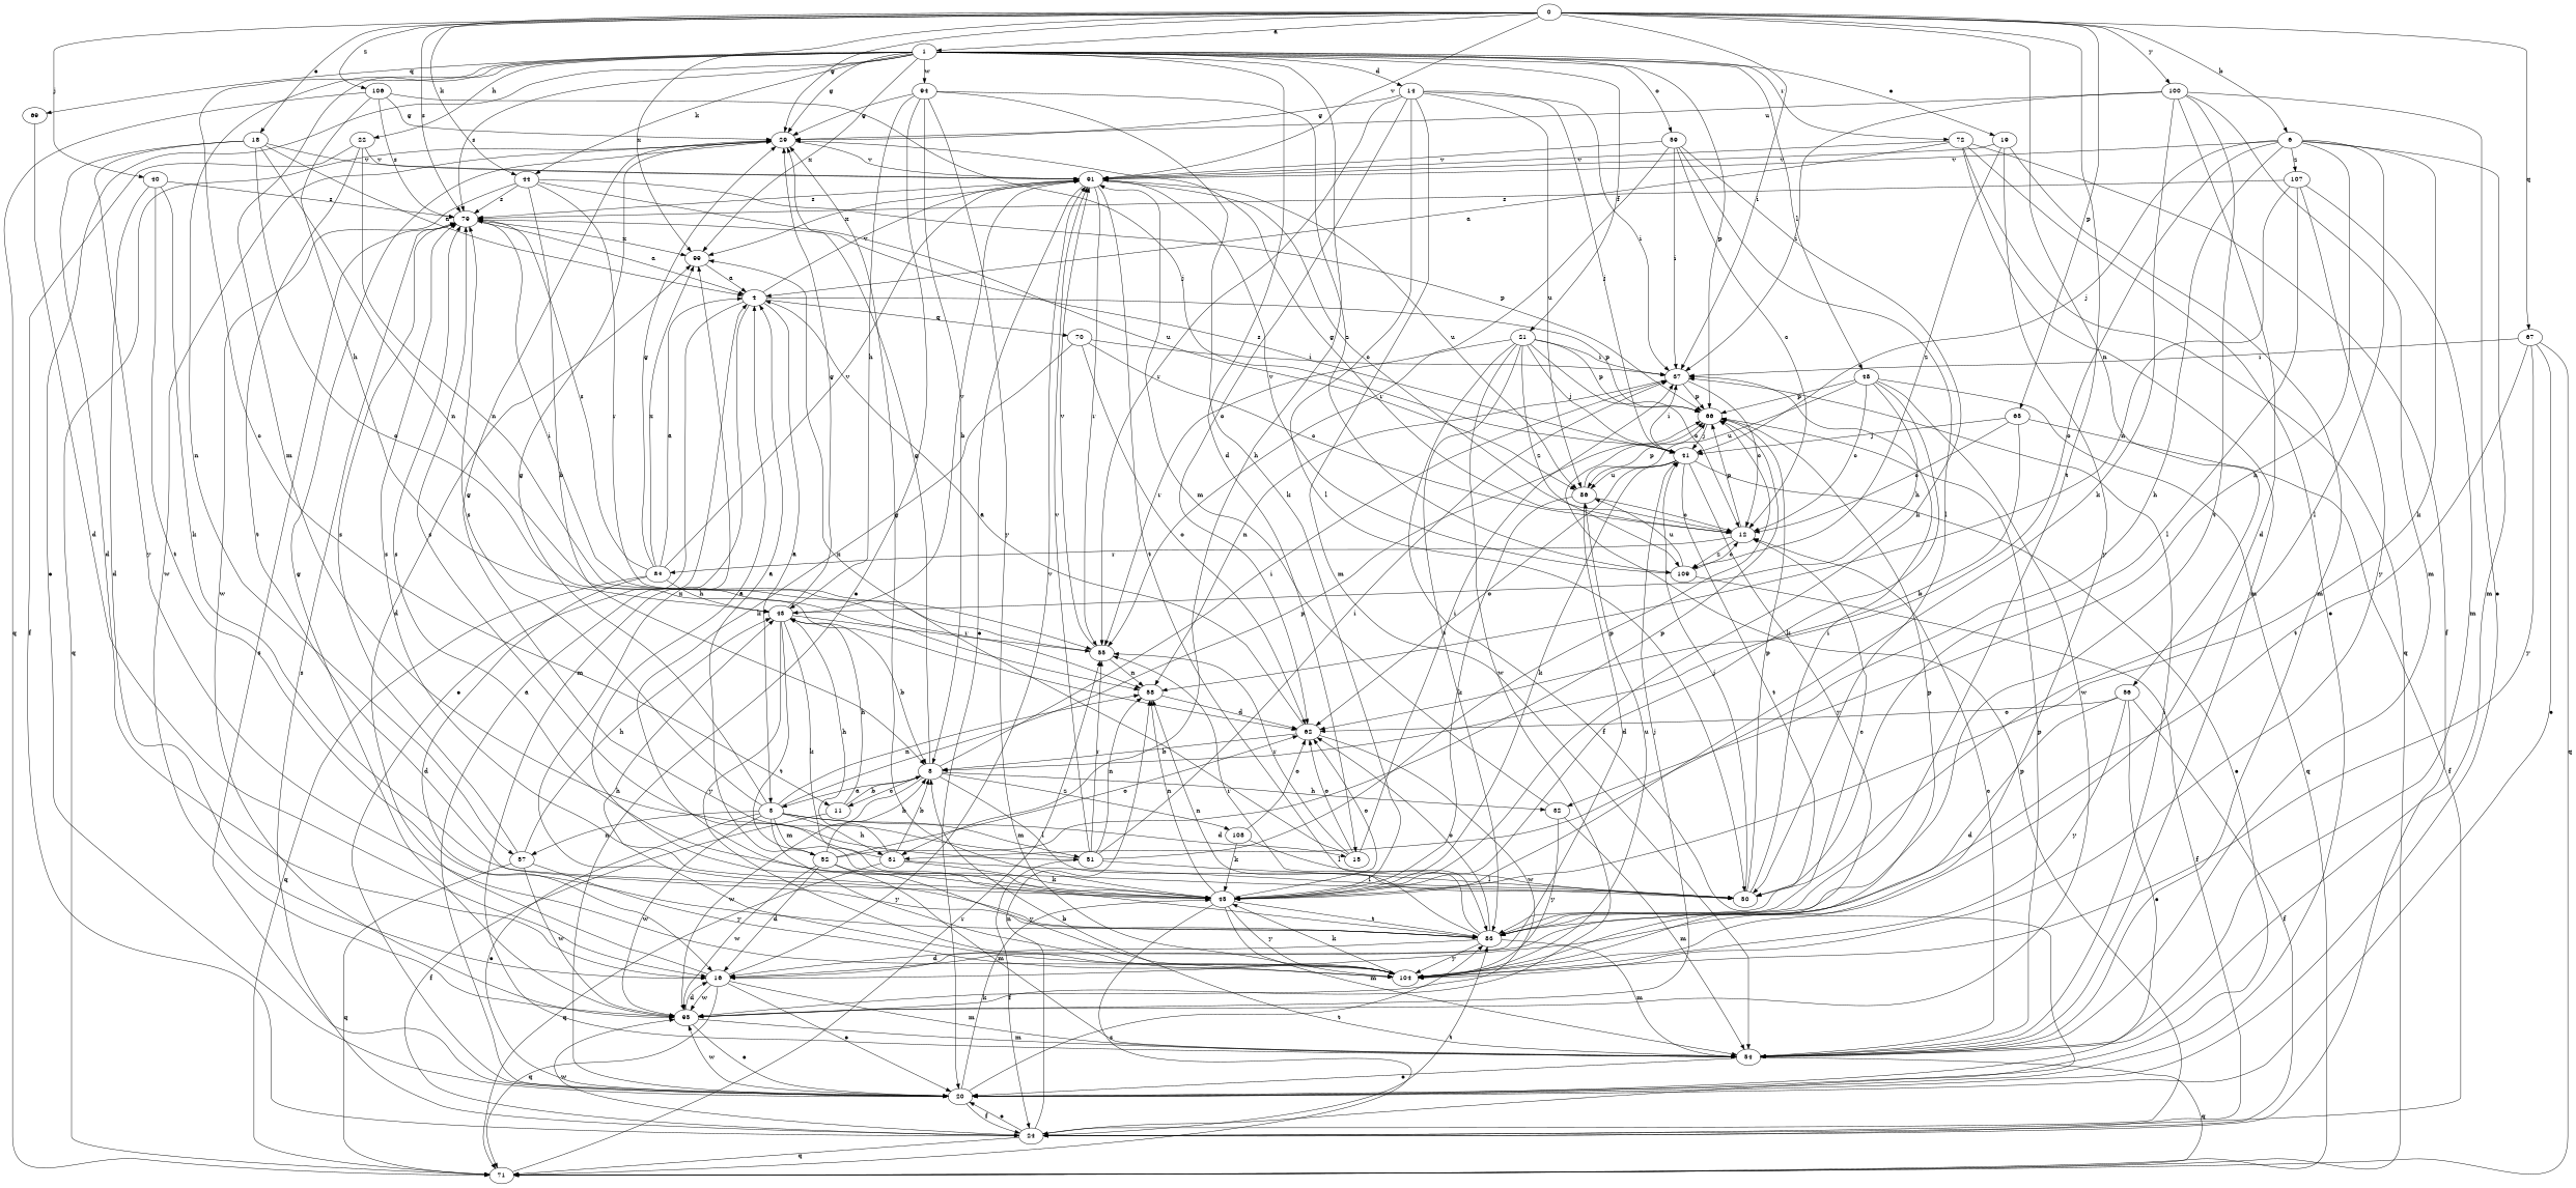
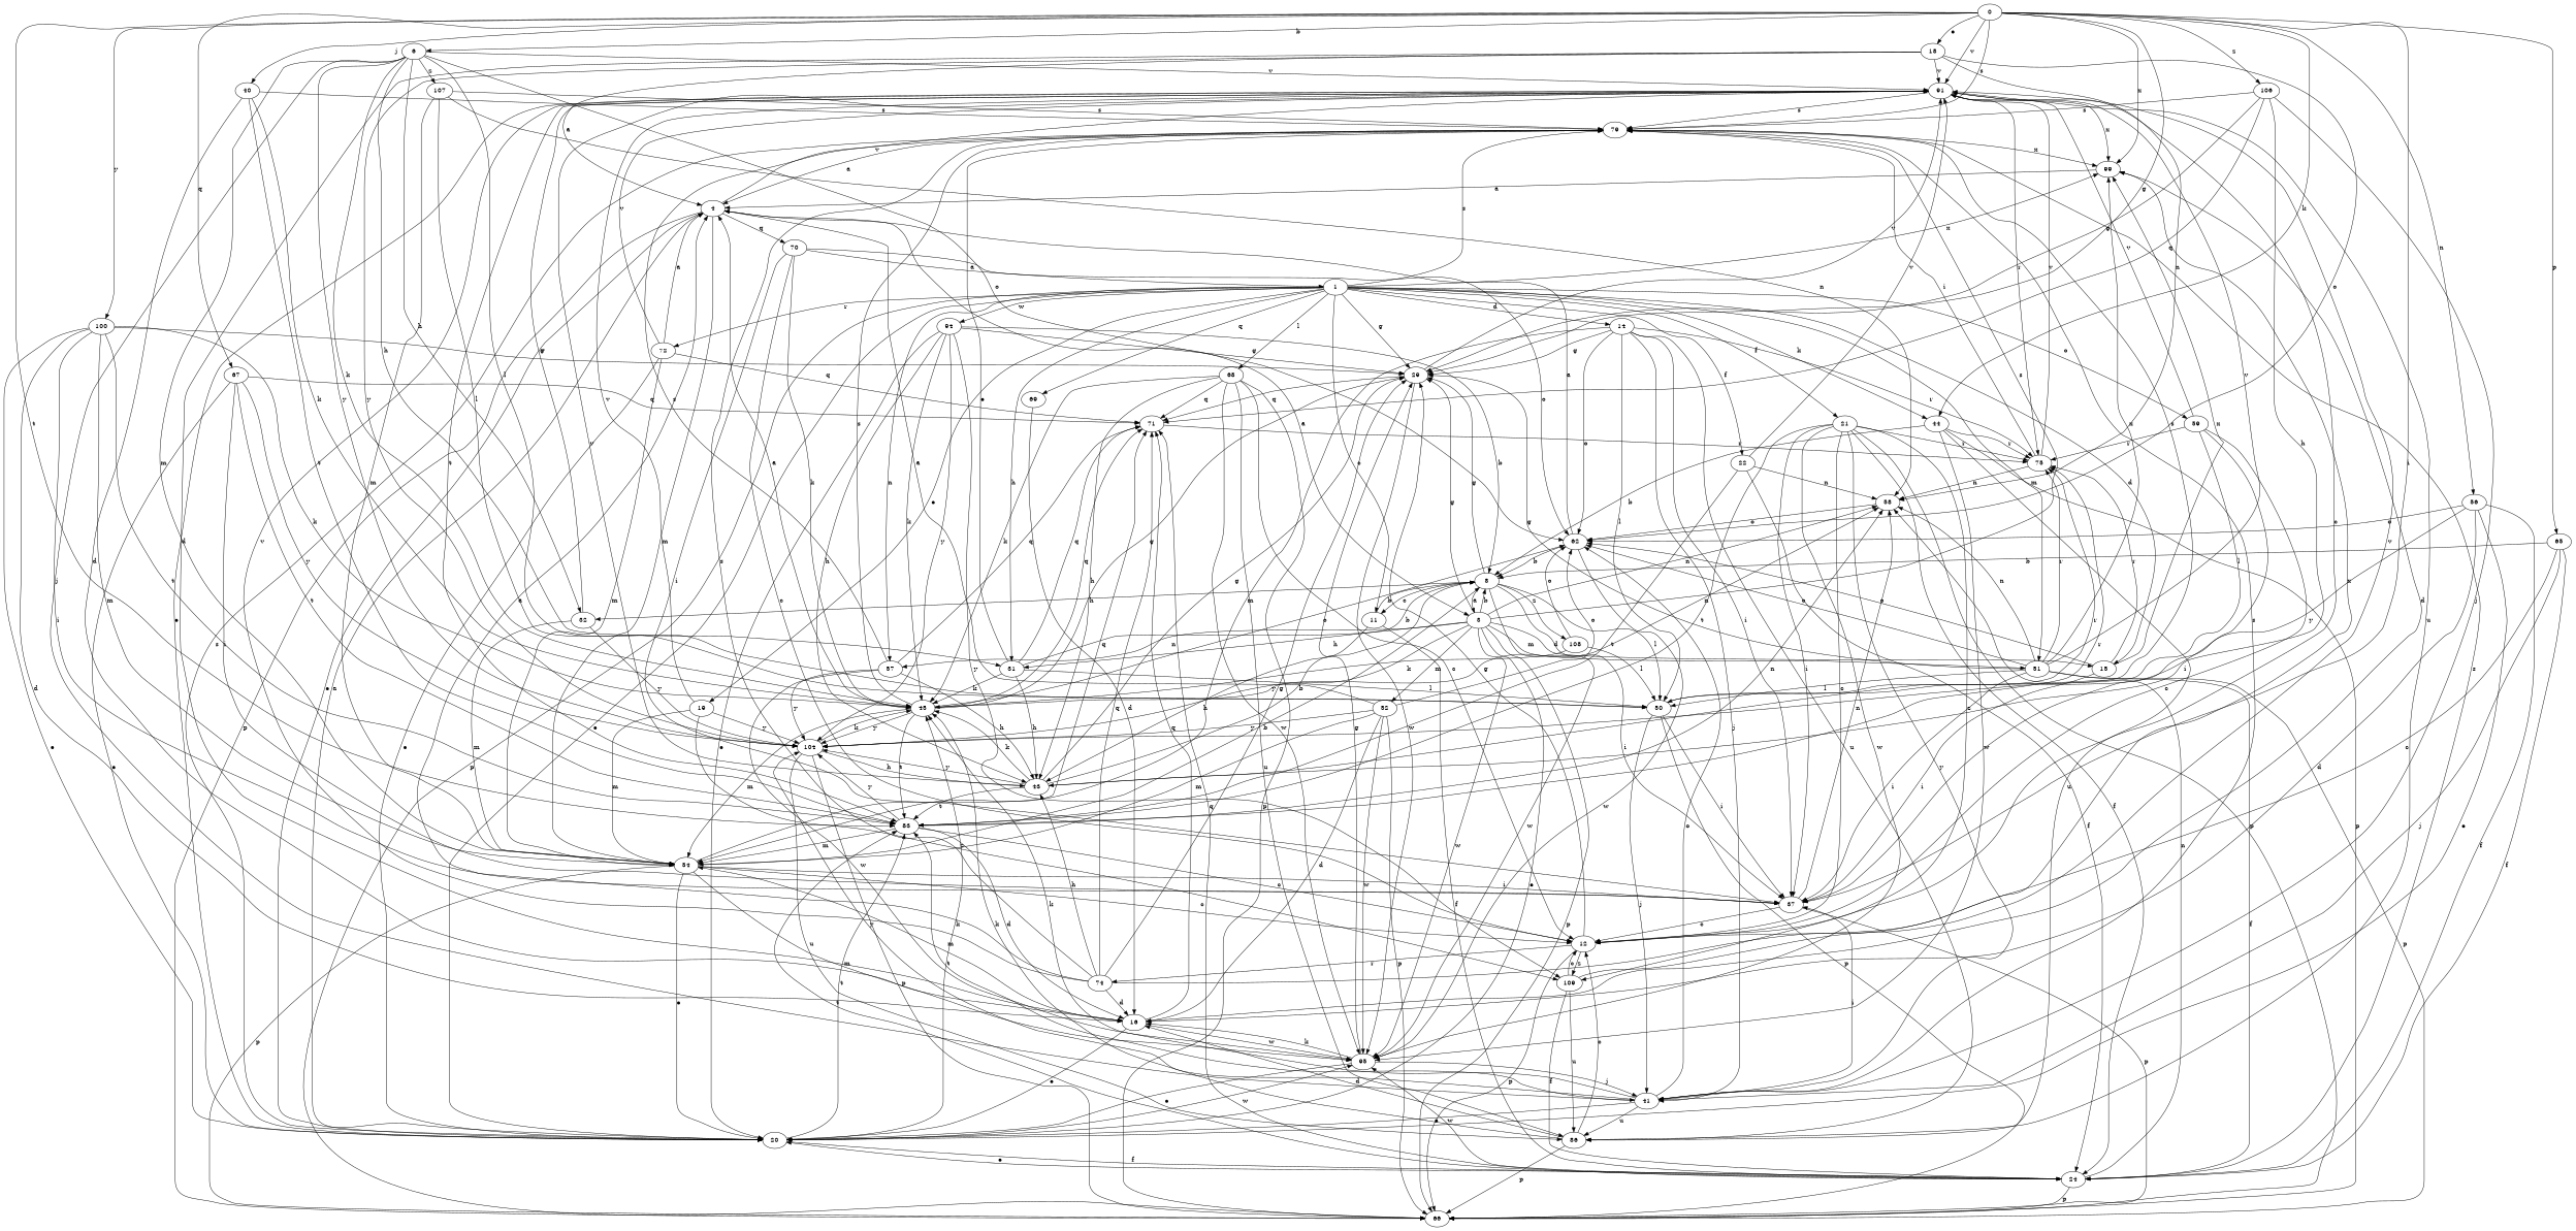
  strict digraph {
    0
    1
    6
    18
    29
    37
    40
    44
    56
    65
    67
    79
    83
    91
    99
    100
    106
    11
    14
    15
    19
    20
    21
    22
    31
-   48
+   48 [label=68]
    51
    57
    59
    66
    69
    72
    94
    54
    32
    41
    45
    50
    62
    107
    58
    104
    4
    16
    95
    71
    12
    8
-   75 [label=55]
+   75
    86
    24
    n52 [label=43]
    109
    3
    52
    108
    70
-   74 [label=84]
-   0 -> 1 [label=a]
+   74
+   70 -> 1 [label=a]
    0 -> 6 [label=b]
    0 -> 18 [label=e]
    0 -> 29 [label=g]
    0 -> 37 [label=i]
    0 -> 40 [label=j]
    0 -> 44 [label=k]
    0 -> 56 [label=n]
    0 -> 65 [label=p]
    0 -> 67 [label=q]
    0 -> 79 [label=s]
    0 -> 83 [label=t]
    0 -> 91 [label=v]
    0 -> 99 [label=x]
    0 -> 100 [label=y]
    0 -> 106 [label=z]
    1 -> 29 [label=g]
    1 -> 44 [label=k]
    1 -> 79 [label=s]
    1 -> 99 [label=x]
    1 -> 11 [label=c]
    1 -> 14 [label=d]
    1 -> 15 [label=d]
    1 -> 19 [label=e]
    1 -> 20 [label=e]
    1 -> 21 [label=f]
-   1 -> 22 [label=h]
+   1 -> 22 [label=f]
    1 -> 31 [label=h]
    1 -> 48 [label=l]
    1 -> 51 [label=m]
    1 -> 57 [label=n]
    1 -> 59 [label=o]
    1 -> 66 [label=p]
    1 -> 69 [label=q]
    1 -> 72 [label=r]
    1 -> 94 [label=w]
    6 -> 91 [label=v]
    6 -> 31 [label=h]
    6 -> 54 [label=m]
    6 -> 32 [label=h]
    6 -> 41 [label=j]
    6 -> 45 [label=k]
    6 -> 50 [label=l]
    6 -> 62 [label=o]
    6 -> 107 [label=z]
    18 -> 91 [label=v]
    18 -> 62 [label=o]
    18 -> 58 [label=n]
    18 -> 104 [label=y]
    18 -> 4 [label=a]
    18 -> 16 [label=d]
    29 -> 91 [label=v]
    29 -> 95 [label=w]
    29 -> 71 [label=q]
    37 -> 66 [label=p]
    37 -> 58 [label=n]
    37 -> 12 [label=c]
    40 -> 79 [label=s]
    40 -> 83 [label=t]
    40 -> 45 [label=k]
    40 -> 16 [label=d]
-   44 -> 79 [label=s]
    44 -> 66 [label=p]
    44 -> 95 [label=w]
    44 -> 8 [label=b]
    44 -> 75 [label=r]
    44 -> 86 [label=u]
    56 -> 20 [label=e]
    56 -> 62 [label=o]
    56 -> 104 [label=y]
    56 -> 16 [label=d]
    56 -> 24 [label=f]
    65 -> 41 [label=j]
    65 -> 12 [label=c]
    65 -> 8 [label=b]
    65 -> 24 [label=f]
    67 -> 37 [label=i]
    67 -> 83 [label=t]
    67 -> 20 [label=e]
    67 -> 104 [label=y]
    67 -> 71 [label=q]
    79 -> 99 [label=x]
    79 -> 4 [label=a]
    83 -> 54 [label=m]
    83 -> 58 [label=n]
    83 -> 104 [label=y]
    83 -> 16 [label=d]
    83 -> 12 [label=c]
    83 -> 75 [label=r]
    91 -> 79 [label=s]
    91 -> 83 [label=t]
    91 -> 99 [label=x]
    91 -> 20 [label=e]
    91 -> 12 [label=c]
    91 -> 75 [label=r]
    91 -> 86 [label=u]
    99 -> 4 [label=a]
-   100 -> 29 [label=u]
+   100 -> 29 [label=g]
    100 -> 37 [label=i]
    100 -> 83 [label=t]
    100 -> 20 [label=e]
    100 -> 54 [label=m]
    100 -> 45 [label=k]
    100 -> 16 [label=d]
    106 -> 29 [label=g]
    106 -> 79 [label=s]
    106 -> 41 [label=j]
    106 -> 71 [label=q]
    106 -> n52 [label=h]
    11 -> 8 [label=b]
    11 -> 24 [label=f]
    11 -> n52 [label=h]
    14 -> 29 [label=g]
    14 -> 37 [label=i]
    14 -> 54 [label=m]
    14 -> 41 [label=j]
    14 -> 50 [label=l]
    14 -> 62 [label=o]
    14 -> 75 [label=r]
    14 -> 86 [label=u]
    15 -> 37 [label=i]
    15 -> 99 [label=x]
    15 -> 62 [label=o]
    15 -> 75 [label=r]
    19 -> 91 [label=v]
    19 -> 54 [label=m]
    19 -> 104 [label=y]
    19 -> 109 [label=z]
    20 -> 79 [label=s]
    20 -> 83 [label=t]
    20 -> 45 [label=k]
    20 -> 4 [label=a]
    20 -> 95 [label=w]
    20 -> 24 [label=f]
    21 -> 37 [label=i]
    21 -> 83 [label=t]
    21 -> 66 [label=p]
-   21 -> 41 [label=j]
+   21 -> 41 [label=y]
    21 -> 95 [label=w]
    21 -> 12 [label=c]
    21 -> 75 [label=r]
    21 -> 24 [label=f]
    21 -> 109 [label=z]
    22 -> 83 [label=t]
    22 -> 91 [label=v]
    22 -> 58 [label=n]
    22 -> 24 [label=f]
-   31 -> 79 [label=s]
+   31 -> 79 [label=e]
    31 -> 45 [label=k]
    31 -> 50 [label=l]
    31 -> 71 [label=q]
    31 -> 8 [label=b]
    31 -> n52 [label=h]
    48 -> 66 [label=p]
    48 -> 45 [label=k]
    48 -> 95 [label=w]
    48 -> 71 [label=q]
    48 -> 12 [label=c]
    48 -> 86 [label=u]
    48 -> n52 [label=h]
    51 -> 29 [label=g]
    51 -> 37 [label=i]
    51 -> 91 [label=v]
-   83 -> 99 [label=x]
+   51 -> 99 [label=x]
    51 -> 66 [label=p]
    51 -> 50 [label=l]
-   83 -> 62 [label=o]
+   51 -> 62 [label=o]
    51 -> 58 [label=n]
    51 -> 75 [label=r]
    51 -> 24 [label=f]
    57 -> 79 [label=s]
    57 -> 104 [label=y]
    57 -> 95 [label=w]
    57 -> 71 [label=q]
    57 -> n52 [label=h]
    59 -> 37 [label=i]
    59 -> 91 [label=v]
-   59 -> 45 [label=k]
    59 -> 50 [label=l]
    59 -> 12 [label=c]
    59 -> 75 [label=r]
-   66 -> 41 [label=j]
    69 -> 16 [label=d]
    72 -> 91 [label=v]
    72 -> 20 [label=e]
    72 -> 54 [label=m]
    72 -> 4 [label=a]
    72 -> 71 [label=q]
-   72 -> 24 [label=f]
    94 -> 29 [label=g]
    94 -> 20 [label=e]
    94 -> 45 [label=k]
    94 -> 104 [label=y]
    94 -> 8 [label=b]
    94 -> n52 [label=h]
-   94 -> 109 [label=z]
+   94 -> 109 [label=y]
    54 -> 37 [label=i]
    54 -> 20 [label=e]
    54 -> 66 [label=p]
    54 -> 71 [label=q]
    54 -> 12 [label=c]
    54 -> 8 [label=b]
-   32 -> 91 [label=m]
+   32 -> 91 [label=v]
    32 -> 54 [label=m]
    32 -> 104 [label=y]
    41 -> 37 [label=i]
    41 -> 79 [label=s]
    41 -> 83 [label=t]
    41 -> 20 [label=e]
    41 -> 45 [label=k]
    41 -> 62 [label=o]
    41 -> 104 [label=y]
    41 -> 86 [label=u]
    45 -> 29 [label=g]
    45 -> 79 [label=s]
    45 -> 83 [label=t]
    45 -> 54 [label=m]
    45 -> 62 [label=o]
    45 -> 58 [label=n]
    45 -> 104 [label=y]
    45 -> 4 [label=a]
-   45 -> 71 [label=s]
+   45 -> 71 [label=q]
    50 -> 37 [label=i]
    50 -> 79 [label=s]
    50 -> 66 [label=p]
    50 -> 41 [label=j]
    62 -> 4 [label=a]
    62 -> 95 [label=w]
    62 -> 8 [label=b]
    107 -> 79 [label=s]
    107 -> 54 [label=m]
    107 -> 50 [label=l]
    107 -> 58 [label=n]
-   107 -> 104 [label=y]
-   58 -> 62 [label=d]
+   6 -> 104 [label=y]
+   58 -> 62 [label=o]
    104 -> 66 [label=p]
    104 -> 45 [label=k]
    104 -> 86 [label=u]
    104 -> n52 [label=h]
    4 -> 91 [label=v]
    4 -> 20 [label=e]
    4 -> 66 [label=p]
    4 -> 54 [label=m]
    4 -> 3 [label=a]
    4 -> 70 [label=q]
-   16 -> 91 [label=v]
    16 -> 99 [label=d]
    16 -> 20 [label=e]
    16 -> 54 [label=m]
    16 -> 95 [label=w]
    16 -> 71 [label=q]
    95 -> 29 [label=g]
    95 -> 20 [label=e]
-   95 -> 54 [label=m]
+   54 -> 95 [label=m]
    95 -> 41 [label=j]
-   95 -> 16 [label=d]
+   95 -> 16 [label=k]
    71 -> 75 [label=r]
    12 -> 29 [label=g]
    12 -> 66 [label=p]
    12 -> 109 [label=z]
    12 -> 74 [label=r]
    8 -> 29 [label=g]
    8 -> 37 [label=i]
    8 -> 11 [label=c]
    8 -> 32 [label=h]
    8 -> 50 [label=l]
    8 -> 95 [label=w]
    8 -> 3 [label=a]
    8 -> 108 [label=z]
    75 -> 79 [label=i]
    75 -> 91 [label=v]
    75 -> 58 [label=n]
    86 -> 66 [label=p]
    86 -> 45 [label=k]
    86 -> 16 [label=d]
    86 -> 12 [label=c]
    24 -> 79 [label=s]
    24 -> 83 [label=t]
    24 -> 20 [label=e]
    24 -> 66 [label=p]
    24 -> 58 [label=n]
    24 -> 95 [label=w]
    24 -> 71 [label=q]
    n52 -> 29 [label=g]
    n52 -> 83 [label=t]
    n52 -> 91 [label=v]
    n52 -> 45 [label=k]
    n52 -> 104 [label=y]
    n52 -> 8 [label=b]
    n52 -> 75 [label=r]
    109 -> 91 [label=v]
    109 -> 12 [label=c]
    109 -> 86 [label=u]
    109 -> 24 [label=f]
    3 -> 29 [label=g]
    3 -> 79 [label=s]
    3 -> 15 [label=d]
    3 -> 20 [label=e]
    3 -> 31 [label=h]
    3 -> 51 [label=m]
    3 -> 57 [label=n]
    3 -> 66 [label=p]
    3 -> 58 [label=n]
    3 -> 104 [label=y]
    3 -> 95 [label=w]
-   52 -> 8 [label=b]
+   3 -> 8 [label=b]
    3 -> 52 [label=m]
    52 -> 66 [label=p]
    52 -> 54 [label=m]
    52 -> 62 [label=o]
    52 -> 104 [label=y]
    52 -> 4 [label=a]
    52 -> 16 [label=d]
    52 -> 95 [label=w]
    108 -> 45 [label=k]
    108 -> 50 [label=l]
    108 -> 62 [label=o]
    70 -> 37 [label=i]
    70 -> 45 [label=k]
    70 -> 62 [label=o]
    70 -> 12 [label=c]
    74 -> 29 [label=g]
    74 -> 79 [label=s]
    74 -> 91 [label=v]
    74 -> 99 [label=x]
    74 -> 4 [label=a]
    74 -> 16 [label=d]
    74 -> 71 [label=q]
    74 -> n52 [label=h]
  }
